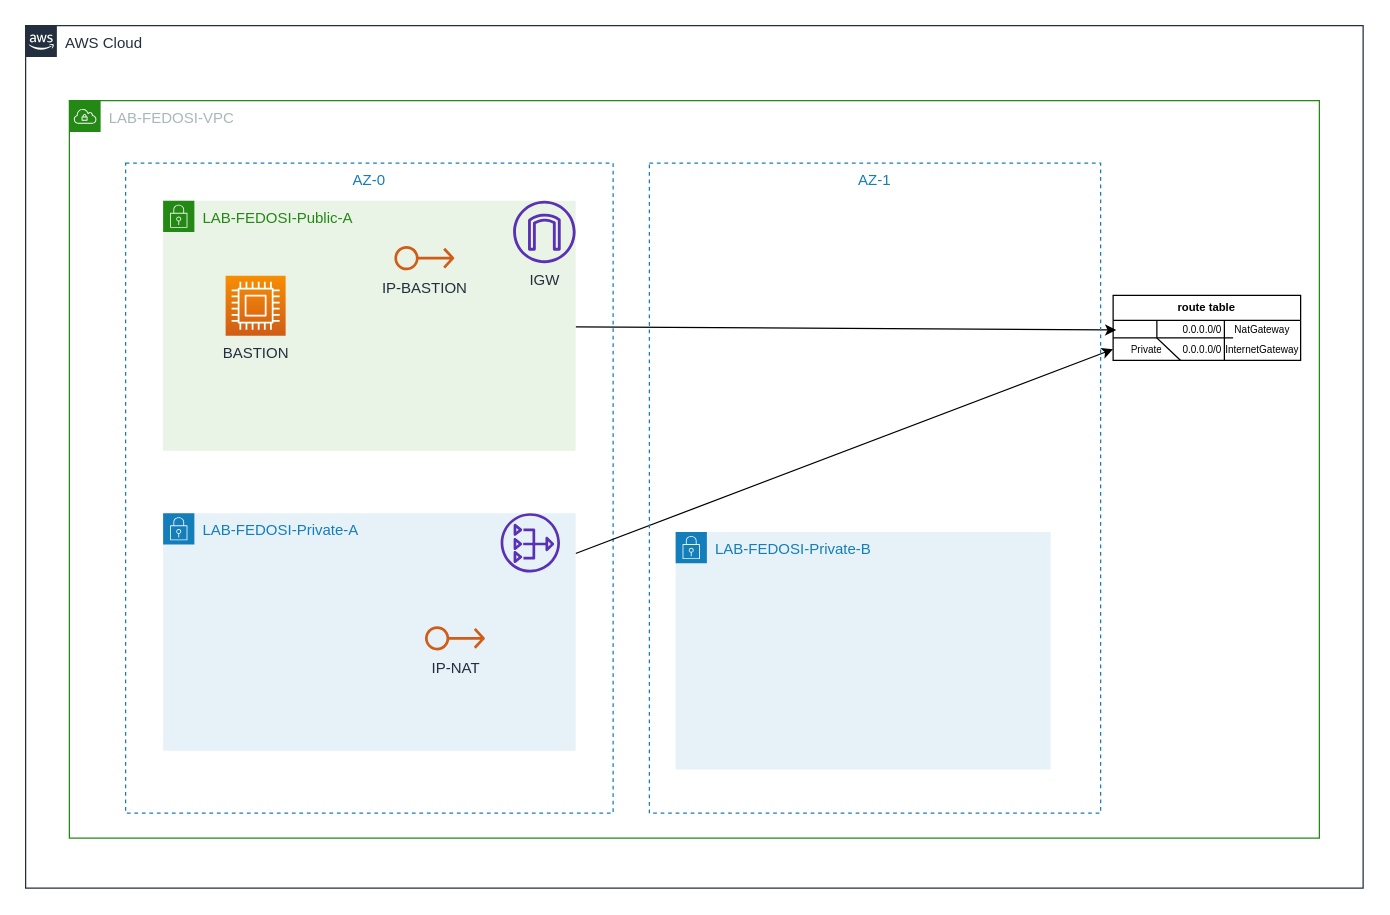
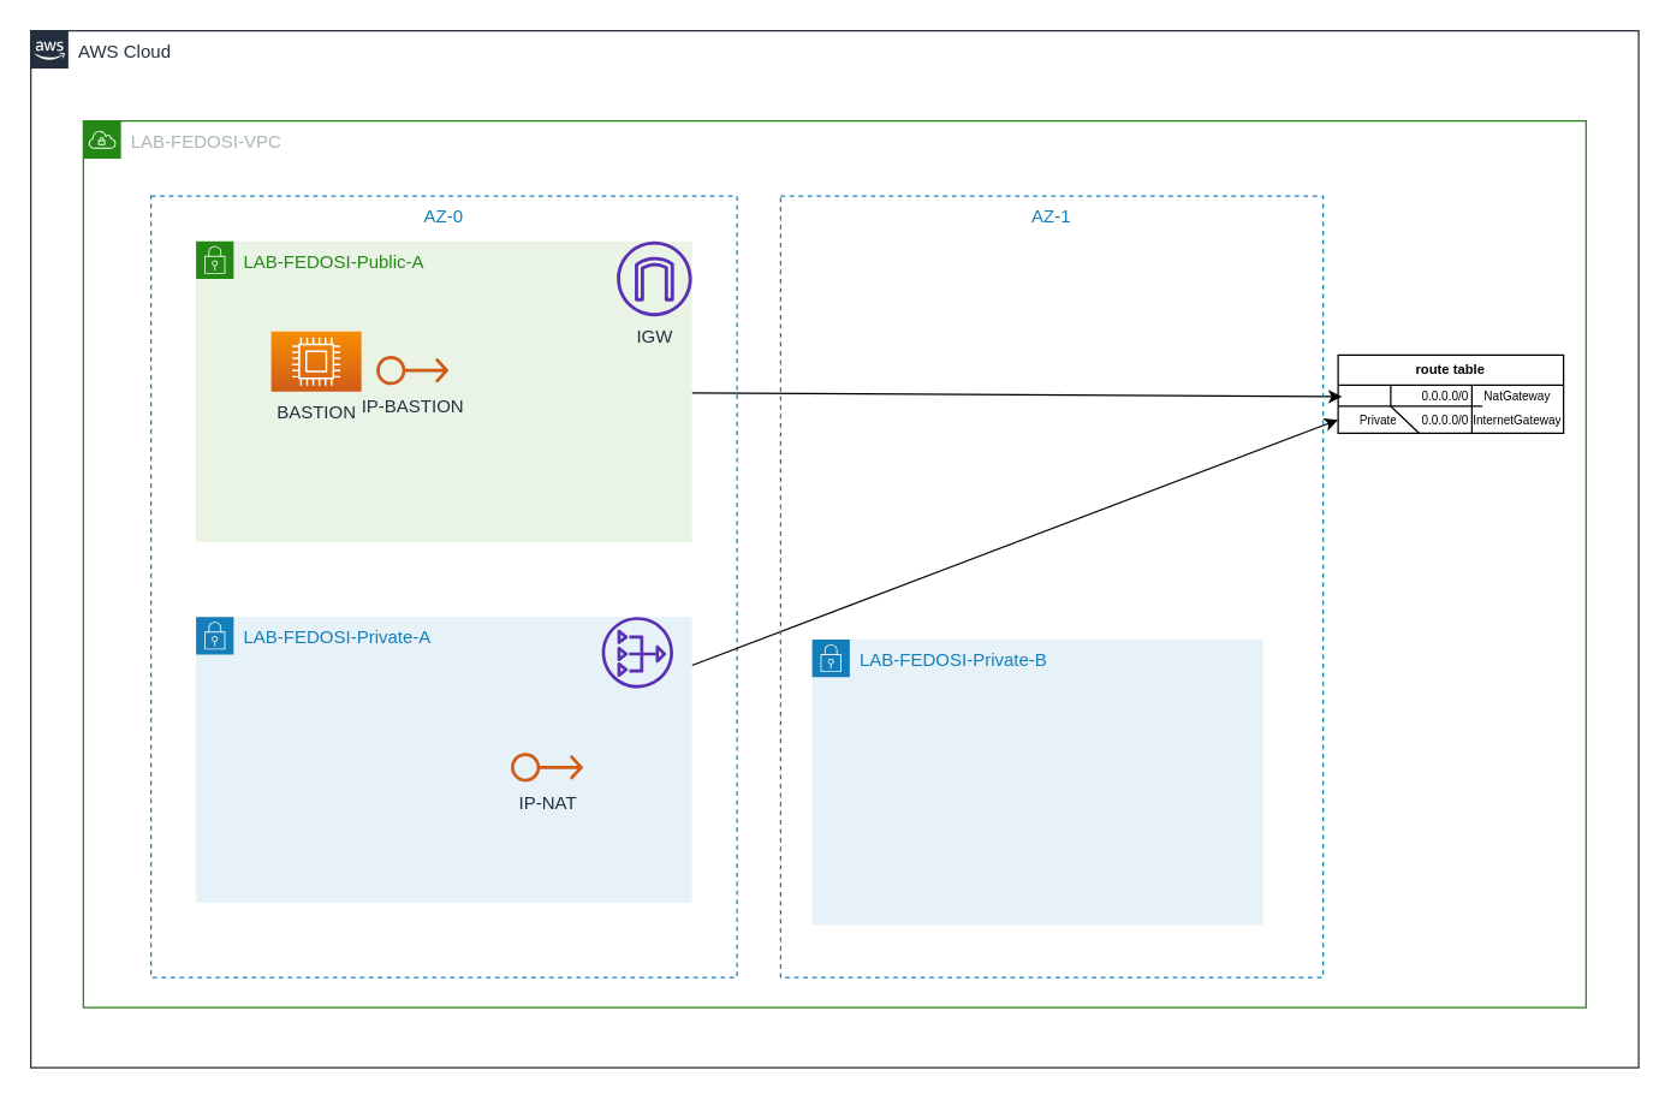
  <mxCell id="0" />
  <mxCell id="1" parent="0" />
  <mxCell id="2" value="AWS Cloud" style="points=[[0,0],[0.25,0],[0.5,0],[0.75,0],[1,0],[1,0.25],[1,0.5],[1,0.75],[1,1],[0.75,1],[0.5,1],[0.25,1],[0,1],[0,0.75],[0,0.5],[0,0.25]];outlineConnect=0;gradientColor=none;html=1;whiteSpace=wrap;fontSize=12;fontStyle=0;shape=mxgraph.aws4.group;grIcon=mxgraph.aws4.group_aws_cloud_alt;strokeColor=#232F3E;fillColor=none;verticalAlign=top;align=left;spacingLeft=30;fontColor=#232F3E;dashed=0;labelBackgroundColor=#ffffff;" parent="1" vertex="1"><mxGeometry x="20" y="20" width="1070" height="690" as="geometry" /></mxCell>
  <mxCell id="3" value="LAB-FEDOSI-VPC" style="points=[[0,0],[0.25,0],[0.5,0],[0.75,0],[1,0],[1,0.25],[1,0.5],[1,0.75],[1,1],[0.75,1],[0.5,1],[0.25,1],[0,1],[0,0.75],[0,0.5],[0,0.25]];outlineConnect=0;gradientColor=none;html=1;whiteSpace=wrap;fontSize=12;fontStyle=0;shape=mxgraph.aws4.group;grIcon=mxgraph.aws4.group_vpc;strokeColor=#248814;fillColor=none;verticalAlign=top;align=left;spacingLeft=30;fontColor=#AAB7B8;dashed=0;" vertex="1" parent="1"><mxGeometry x="55" y="80" width="1000" height="590" as="geometry" /></mxCell>
  <mxCell id="4" value="AZ-0" style="fillColor=none;strokeColor=#147EBA;dashed=1;verticalAlign=top;fontStyle=0;fontColor=#147EBA;" vertex="1" parent="1"><mxGeometry x="100" y="130" width="390" height="520" as="geometry" /></mxCell>
  <mxCell id="5" style="rounded=0;orthogonalLoop=1;jettySize=auto;html=1;entryX=0.017;entryY=-0.353;entryDx=0;entryDy=0;entryPerimeter=0;fontSize=8;" edge="1" parent="1" source="6" target="18"><mxGeometry relative="1" as="geometry" /></mxCell>
  <mxCell id="6" value="LAB-FEDOSI-Public-A" style="points=[[0,0],[0.25,0],[0.5,0],[0.75,0],[1,0],[1,0.25],[1,0.5],[1,0.75],[1,1],[0.75,1],[0.5,1],[0.25,1],[0,1],[0,0.75],[0,0.5],[0,0.25]];outlineConnect=0;gradientColor=none;html=1;whiteSpace=wrap;fontSize=12;fontStyle=0;shape=mxgraph.aws4.group;grIcon=mxgraph.aws4.group_security_group;grStroke=0;strokeColor=#248814;fillColor=#E9F3E6;verticalAlign=top;align=left;spacingLeft=30;fontColor=#248814;dashed=0;" vertex="1" parent="1"><mxGeometry x="130" y="160" width="330" height="200" as="geometry" /></mxCell>
  <mxCell id="7" style="rounded=0;orthogonalLoop=1;jettySize=auto;html=1;entryX=0;entryY=0.5;entryDx=0;entryDy=0;fontSize=8;" edge="1" parent="1" source="8" target="18"><mxGeometry relative="1" as="geometry" /></mxCell>
  <mxCell id="8" value="LAB-FEDOSI-Private-A" style="points=[[0,0],[0.25,0],[0.5,0],[0.75,0],[1,0],[1,0.25],[1,0.5],[1,0.75],[1,1],[0.75,1],[0.5,1],[0.25,1],[0,1],[0,0.75],[0,0.5],[0,0.25]];outlineConnect=0;gradientColor=none;html=1;whiteSpace=wrap;fontSize=12;fontStyle=0;shape=mxgraph.aws4.group;grIcon=mxgraph.aws4.group_security_group;grStroke=0;strokeColor=#147EBA;fillColor=#E6F2F8;verticalAlign=top;align=left;spacingLeft=30;fontColor=#147EBA;dashed=0;" vertex="1" parent="1"><mxGeometry x="130" y="410" width="330" height="190" as="geometry" /></mxCell>
  <mxCell id="9" value="AZ-1" style="fillColor=none;strokeColor=#147EBA;dashed=1;verticalAlign=top;fontStyle=0;fontColor=#147EBA;" vertex="1" parent="1"><mxGeometry x="519" y="130" width="361" height="520" as="geometry" /></mxCell>
  <mxCell id="10" value="LAB-FEDOSI-Private-B" style="points=[[0,0],[0.25,0],[0.5,0],[0.75,0],[1,0],[1,0.25],[1,0.5],[1,0.75],[1,1],[0.75,1],[0.5,1],[0.25,1],[0,1],[0,0.75],[0,0.5],[0,0.25]];outlineConnect=0;gradientColor=none;html=1;whiteSpace=wrap;fontSize=12;fontStyle=0;shape=mxgraph.aws4.group;grIcon=mxgraph.aws4.group_security_group;grStroke=0;strokeColor=#147EBA;fillColor=#E6F2F8;verticalAlign=top;align=left;spacingLeft=30;fontColor=#147EBA;dashed=0;" vertex="1" parent="1"><mxGeometry x="540" y="425" width="300" height="190" as="geometry" /></mxCell>
  <mxCell id="11" value="IGW" style="outlineConnect=0;fontColor=#232F3E;gradientColor=none;fillColor=#5A30B5;strokeColor=none;dashed=0;verticalLabelPosition=bottom;verticalAlign=top;align=center;html=1;fontSize=12;fontStyle=0;aspect=fixed;pointerEvents=1;shape=mxgraph.aws4.internet_gateway;" vertex="1" parent="1"><mxGeometry x="410" y="160" width="50" height="50" as="geometry" /></mxCell>
  <mxCell id="12" value="" style="outlineConnect=0;fontColor=#232F3E;gradientColor=none;fillColor=#5A30B5;strokeColor=none;dashed=0;verticalLabelPosition=bottom;verticalAlign=top;align=center;html=1;fontSize=12;fontStyle=0;aspect=fixed;pointerEvents=1;shape=mxgraph.aws4.nat_gateway;" vertex="1" parent="1"><mxGeometry x="400" y="410" width="47.5" height="47.5" as="geometry" /></mxCell>
- <mxCell id="13" value="BASTION" style="points=[[0,0,0],[0.25,0,0],[0.5,0,0],[0.75,0,0],[1,0,0],[0,1,0],[0.25,1,0],[0.5,1,0],[0.75,1,0],[1,1,0],[0,0.25,0],[0,0.5,0],[0,0.75,0],[1,0.25,0],[1,0.5,0],[1,0.75,0]];outlineConnect=0;fontColor=#232F3E;gradientColor=#F78E04;gradientDirection=north;fillColor=#D05C17;strokeColor=#ffffff;dashed=0;verticalLabelPosition=bottom;verticalAlign=top;align=center;html=1;fontSize=12;fontStyle=0;aspect=fixed;shape=mxgraph.aws4.resourceIcon;resIcon=mxgraph.aws4.compute;" vertex="1" parent="1"><mxGeometry x="180" y="220" width="48" height="48" as="geometry" /></mxCell>
+ <mxCell id="13" value="BASTION" style="points=[[0,0,0],[0.25,0,0],[0.5,0,0],[0.75,0,0],[1,0,0],[0,1,0],[0.25,1,0],[0.5,1,0],[0.75,1,0],[1,1,0],[0,0.25,0],[0,0.5,0],[0,0.75,0],[1,0.25,0],[1,0.5,0],[1,0.75,0]];outlineConnect=0;fontColor=#232F3E;gradientColor=#F78E04;gradientDirection=north;fillColor=#D05C17;strokeColor=#ffffff;dashed=0;verticalLabelPosition=bottom;verticalAlign=top;align=center;html=1;fontSize=12;fontStyle=0;aspect=fixed;shape=mxgraph.aws4.resourceIcon;resIcon=mxgraph.aws4.compute;" vertex="1" parent="1"><mxGeometry x="180" y="220" width="60" height="40" as="geometry" /></mxCell>
  <mxCell id="14" value="route table" style="shape=table;html=1;whiteSpace=wrap;startSize=20;container=1;collapsible=0;childLayout=tableLayout;fontStyle=1;align=center;fontSize=9;" vertex="1" parent="1"><mxGeometry x="890" y="235.85" width="150" height="52" as="geometry" /></mxCell>
  <mxCell id="15" value="" style="shape=partialRectangle;html=1;whiteSpace=wrap;collapsible=0;dropTarget=0;pointerEvents=0;fillColor=none;top=0;left=0;bottom=0;right=0;points=[[0,0.5],[1,0.5]];portConstraint=eastwest;" vertex="1" parent="14"><mxGeometry y="20" width="150" height="14" as="geometry" /></mxCell>
  <mxCell id="16" value="0.0.0.0/0" style="shape=partialRectangle;html=1;whiteSpace=wrap;connectable=0;fillColor=none;top=0;left=0;bottom=0;right=0;overflow=hidden;fontSize=8;" vertex="1" parent="15"><mxGeometry x="54" width="35" height="14" as="geometry" /></mxCell>
  <mxCell id="17" value="NatGateway" style="shape=partialRectangle;html=1;whiteSpace=wrap;connectable=0;fillColor=none;top=0;left=0;bottom=0;right=0;overflow=hidden;fontSize=8;" vertex="1" parent="15"><mxGeometry x="89" width="61" height="14" as="geometry" /></mxCell>
  <mxCell id="18" value="" style="shape=partialRectangle;html=1;whiteSpace=wrap;collapsible=0;dropTarget=0;pointerEvents=0;fillColor=none;top=0;left=0;bottom=0;right=0;points=[[0,0.5],[1,0.5]];portConstraint=eastwest;" vertex="1" parent="14"><mxGeometry y="34" width="150" height="18" as="geometry" /></mxCell>
  <mxCell id="19" value="Private" style="shape=partialRectangle;html=1;whiteSpace=wrap;connectable=0;fillColor=none;top=0;left=0;bottom=0;right=0;overflow=hidden;fontSize=8;" vertex="1" parent="18"><mxGeometry width="54" height="18" as="geometry" /></mxCell>
  <mxCell id="20" value="0.0.0.0/0" style="shape=partialRectangle;html=1;whiteSpace=wrap;connectable=0;fillColor=none;top=0;left=0;bottom=0;right=0;overflow=hidden;fontSize=8;" vertex="1" parent="18"><mxGeometry x="54" width="35" height="18" as="geometry" /></mxCell>
  <mxCell id="21" value="InternetGateway" style="shape=partialRectangle;html=1;whiteSpace=wrap;connectable=0;fillColor=none;top=0;left=0;bottom=0;right=0;overflow=hidden;fontSize=8;" vertex="1" parent="18"><mxGeometry x="89" width="61" height="18" as="geometry" /></mxCell>
- <mxCell id="22" value="IP-BASTION" style="outlineConnect=0;fontColor=#232F3E;gradientColor=none;fillColor=#D05C17;strokeColor=none;dashed=0;verticalLabelPosition=bottom;verticalAlign=top;align=center;html=1;fontSize=12;fontStyle=0;aspect=fixed;pointerEvents=1;shape=mxgraph.aws4.elastic_ip_address;" vertex="1" parent="1"><mxGeometry x="315" y="195.85" width="48" height="20.31" as="geometry" /></mxCell>
+ <mxCell id="22" value="IP-BASTION" style="outlineConnect=0;fontColor=#232F3E;gradientColor=none;fillColor=#D05C17;strokeColor=none;dashed=0;verticalLabelPosition=bottom;verticalAlign=top;align=center;html=1;fontSize=12;fontStyle=0;aspect=fixed;pointerEvents=1;shape=mxgraph.aws4.elastic_ip_address;" vertex="1" parent="1"><mxGeometry x="250" y="235.85" width="48" height="20.31" as="geometry" /></mxCell>
  <mxCell id="23" value="IP-NAT" style="outlineConnect=0;fontColor=#232F3E;gradientColor=none;fillColor=#D05C17;strokeColor=none;dashed=0;verticalLabelPosition=bottom;verticalAlign=top;align=center;html=1;fontSize=12;fontStyle=0;aspect=fixed;pointerEvents=1;shape=mxgraph.aws4.elastic_ip_address;" vertex="1" parent="1"><mxGeometry x="339.5" y="500" width="48" height="20.31" as="geometry" /></mxCell>
